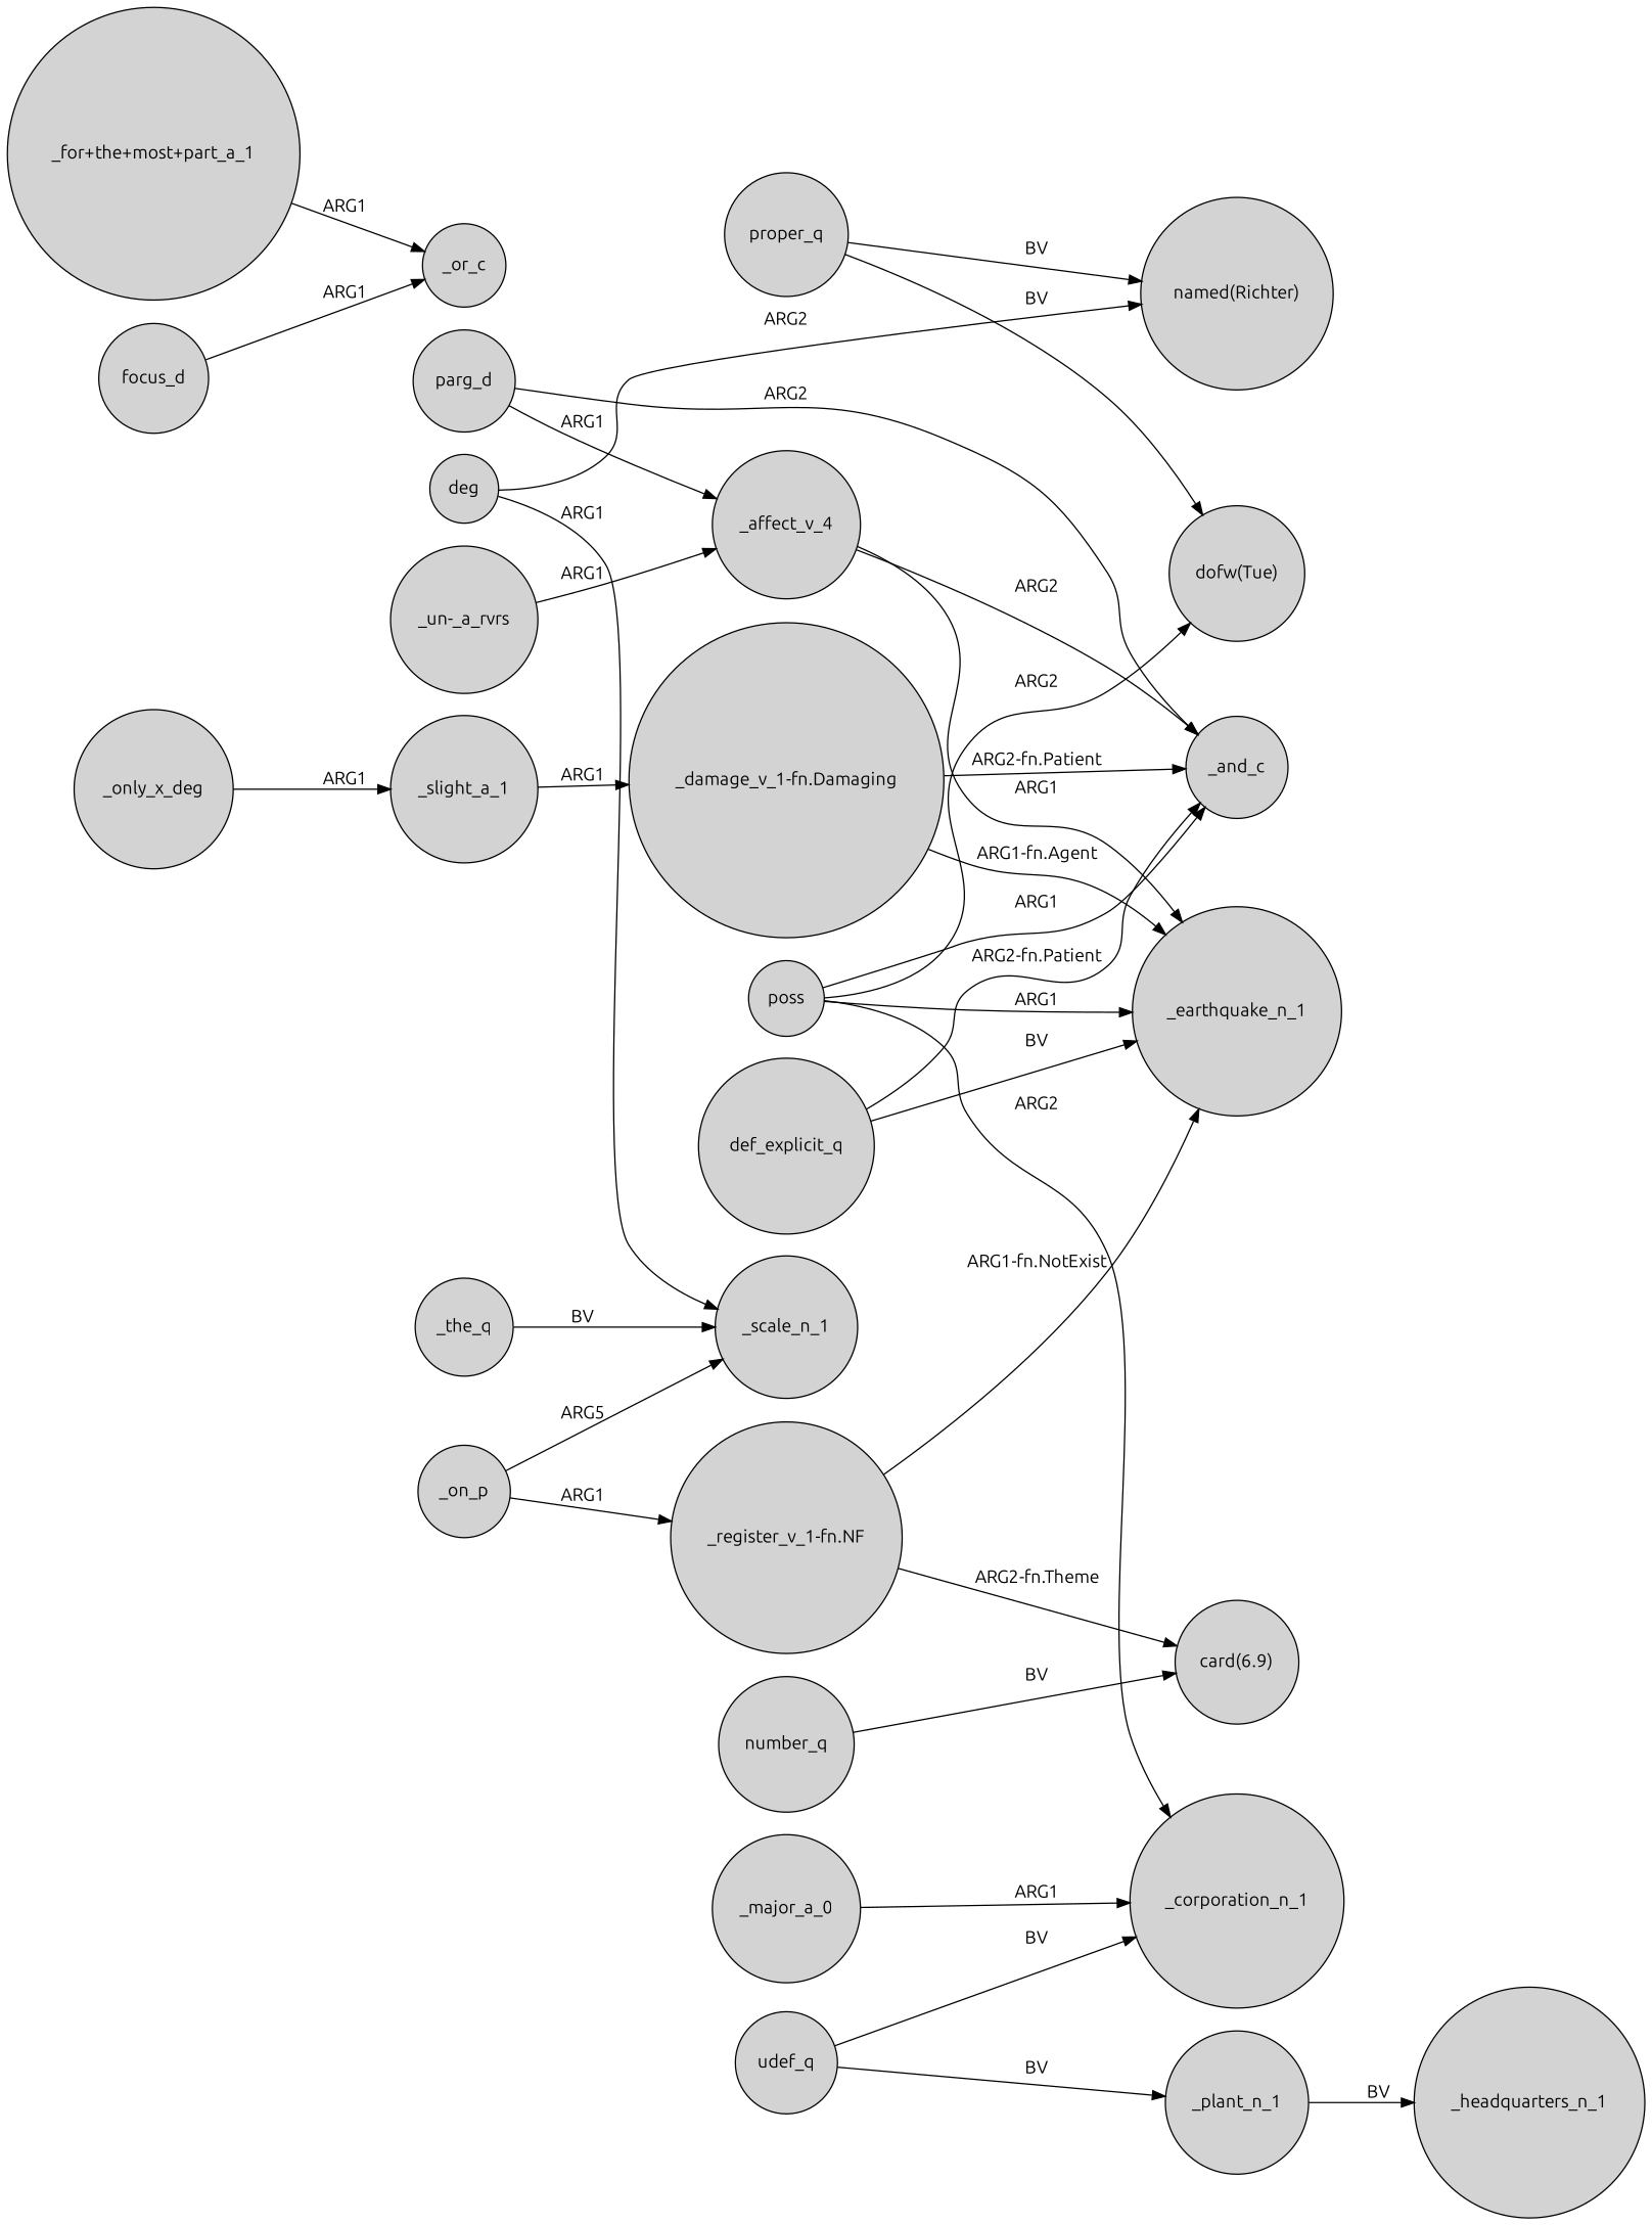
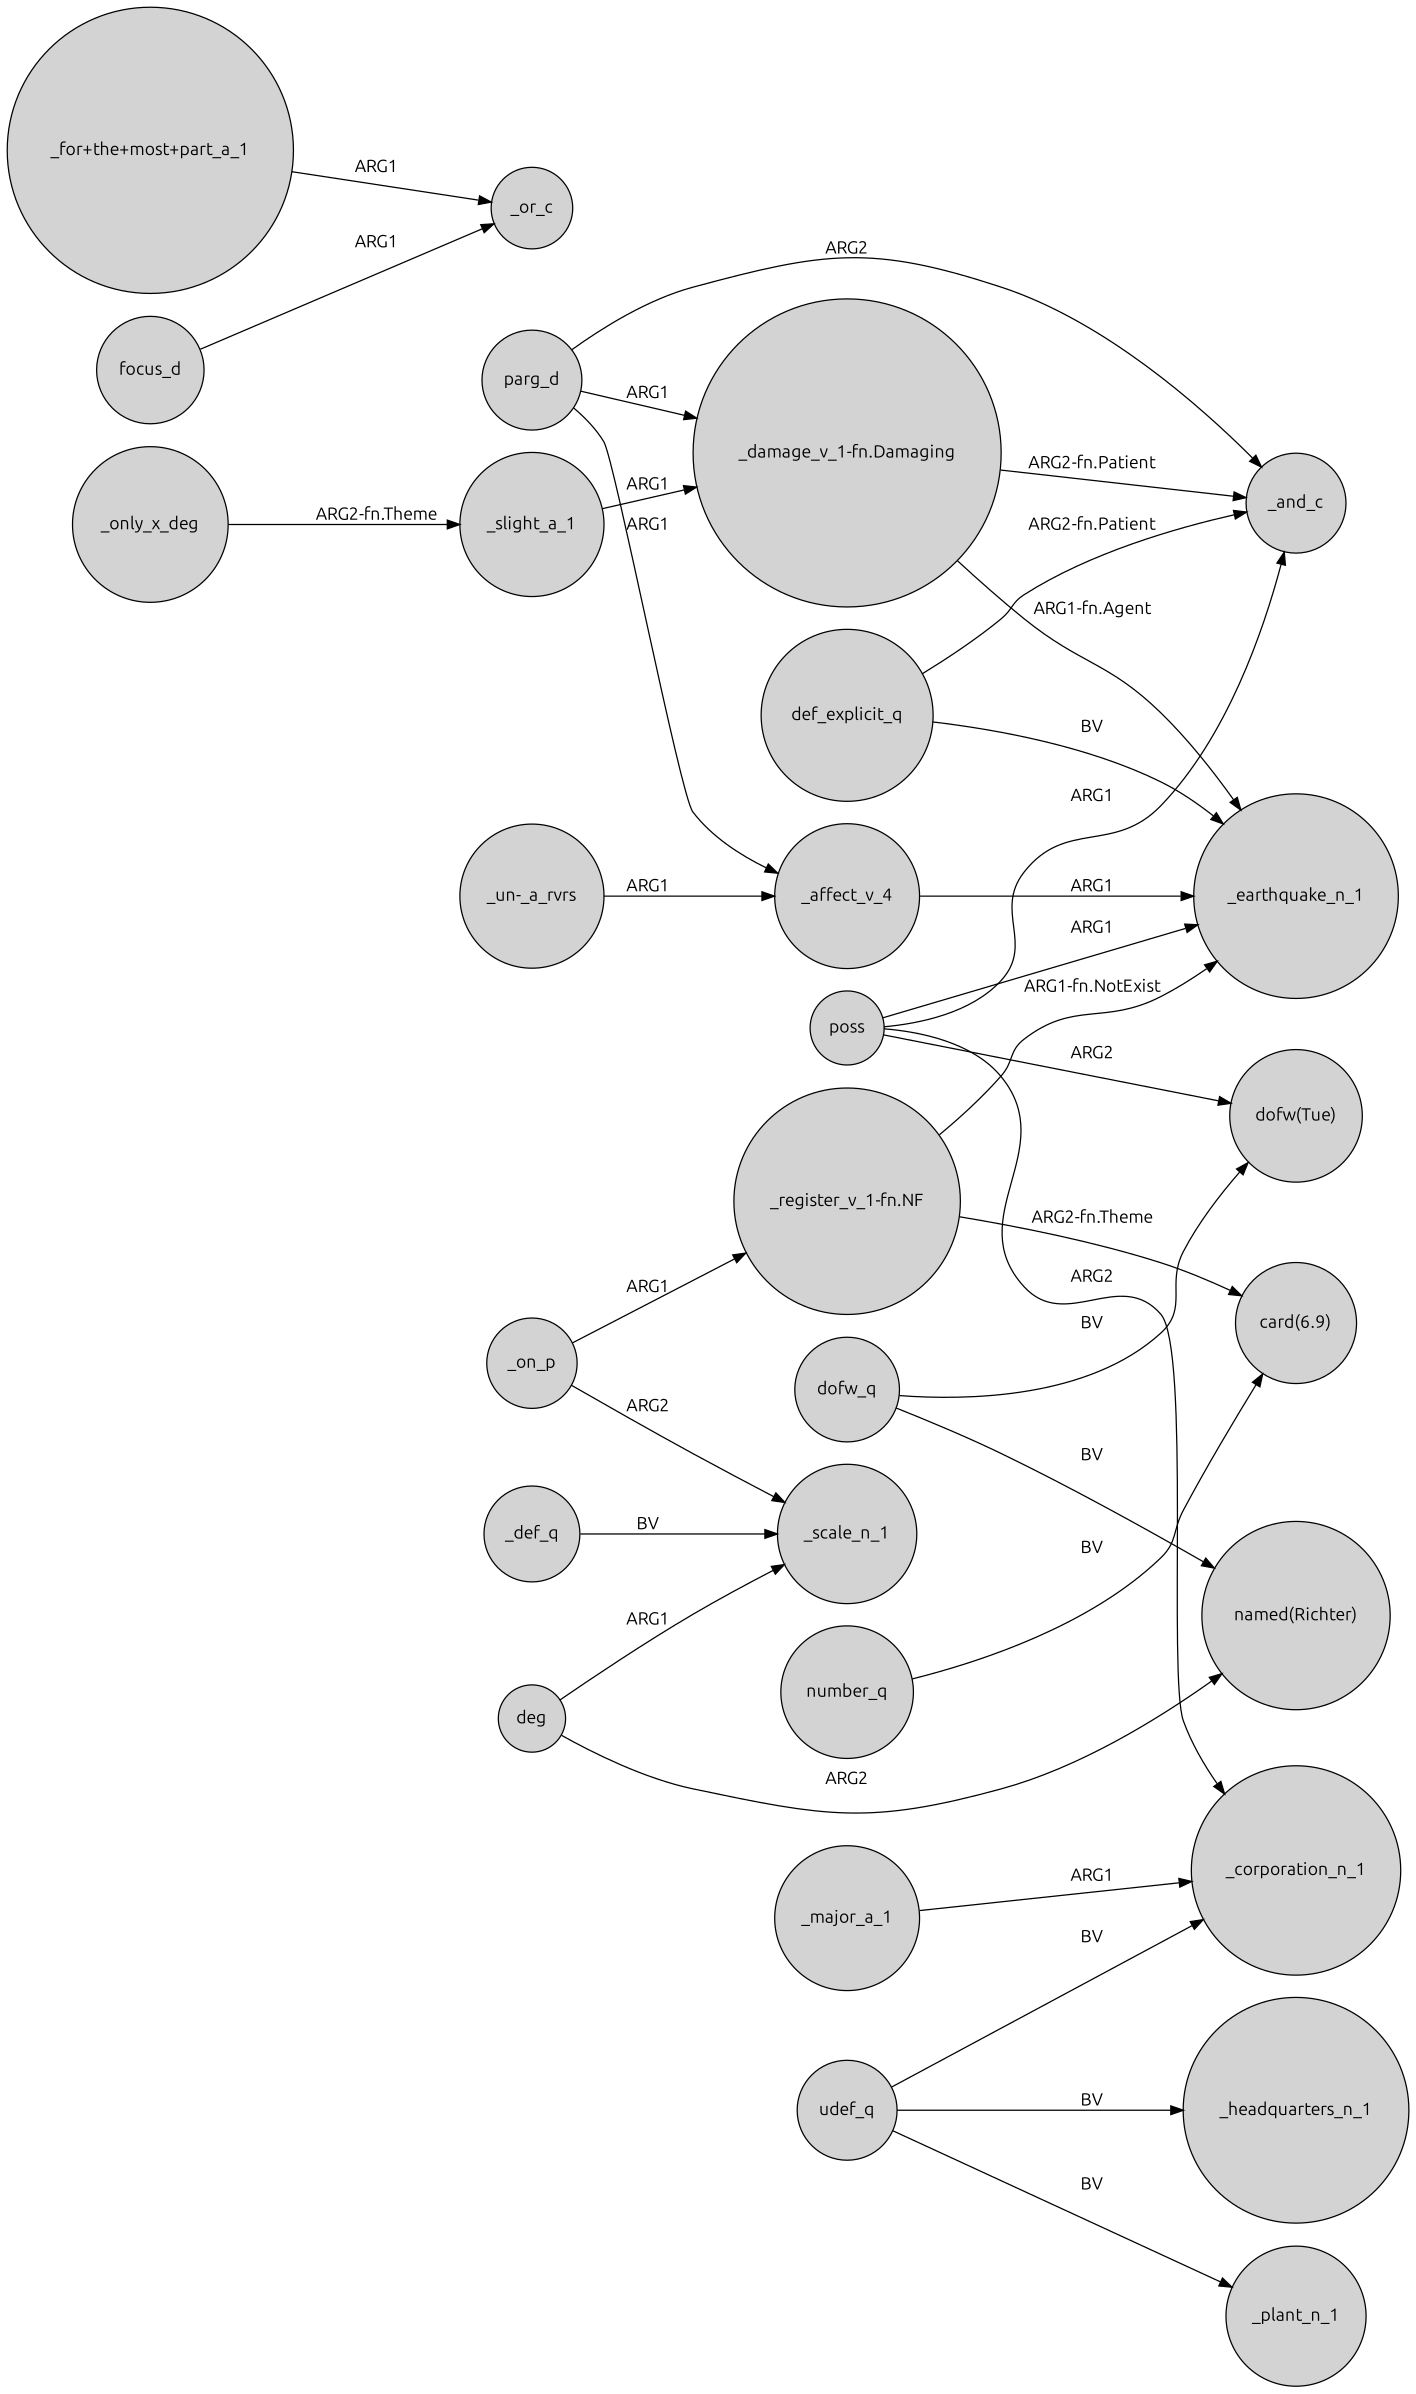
  digraph {
    fontname=Ubuntu
    rankdir=LR
    node [fontname=Ubuntu shape=circle style=filled]
    edge [fontname=Ubuntu]
    n1 [label=deg]
    "named(Richter)"
    _scale_n_1
    def_explicit_q
    _earthquake_n_1
    _and_c
    poss
    _corporation_n_1
    "dofw(Tue)"
    udef_q
    _headquarters_n_1
    _plant_n_1
    "_for+the+most+part_a_1"
    _or_c
    n15 [label=_affect_v_4]
    "_un-_a_rvrs"
-   proper_q
+   proper_q [label=dofw_q]
    parg_d
    "_damage_v_1-fn.Damaging"
    "_register_v_1-fn.NF"
    "card(6.9)"
    number_q
-   _the_q
-   _major_a_1 [label=_major_a_0]
+   _the_q [label=_def_q]
+   _major_a_1
    _on_p
    _only_x_deg
    _slight_a_1
    focus_d
    n1 -> "named(Richter)" [label=ARG2]
    n1 -> _scale_n_1 [label=ARG1]
    def_explicit_q -> _earthquake_n_1 [label=BV]
    def_explicit_q -> _and_c [label="ARG2-fn.Patient"]
    poss -> _earthquake_n_1 [label=ARG1]
    poss -> _and_c [label=ARG1]
    poss -> _corporation_n_1 [label=ARG2]
    poss -> "dofw(Tue)" [label=ARG2]
    udef_q -> _corporation_n_1 [label=BV]
-   _plant_n_1 -> _headquarters_n_1 [label=BV]
+   udef_q -> _headquarters_n_1 [label=BV]
    udef_q -> _plant_n_1 [label=BV]
    "_for+the+most+part_a_1" -> _or_c [label=ARG1]
    n15 -> _earthquake_n_1 [label=ARG1]
-   n15 -> _and_c [label=ARG2]
    "_un-_a_rvrs" -> n15 [label=ARG1]
    proper_q -> "named(Richter)" [label=BV]
    proper_q -> "dofw(Tue)" [label=BV]
    parg_d -> _and_c [label=ARG2]
    parg_d -> n15 [label=ARG1]
+   parg_d -> "_damage_v_1-fn.Damaging" [label=ARG1]
    "_damage_v_1-fn.Damaging" -> _earthquake_n_1 [label="ARG1-fn.Agent"]
    "_damage_v_1-fn.Damaging" -> _and_c [label="ARG2-fn.Patient"]
    "_register_v_1-fn.NF" -> _earthquake_n_1 [label="ARG1-fn.NotExist"]
    "_register_v_1-fn.NF" -> "card(6.9)" [label="ARG2-fn.Theme"]
    number_q -> "card(6.9)" [label=BV]
    _the_q -> _scale_n_1 [label=BV]
    _major_a_1 -> _corporation_n_1 [label=ARG1]
-   _on_p -> _scale_n_1 [label=ARG5]
+   _on_p -> _scale_n_1 [label=ARG2]
    _on_p -> "_register_v_1-fn.NF" [label=ARG1]
-   _only_x_deg -> _slight_a_1 [label=ARG1]
+   _only_x_deg -> _slight_a_1 [label="ARG2-fn.Theme"]
    _slight_a_1 -> "_damage_v_1-fn.Damaging" [label=ARG1]
    focus_d -> _or_c [label=ARG1]
  }
